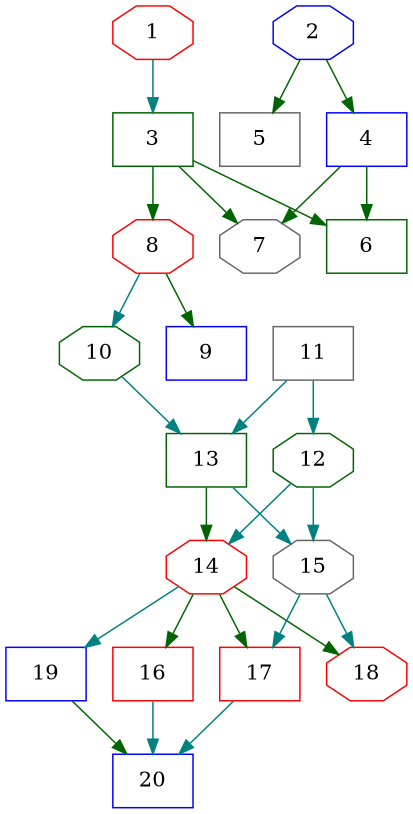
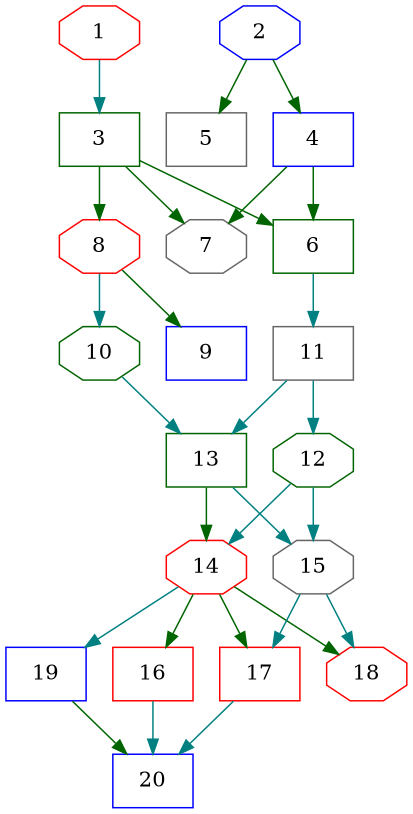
  digraph {
    node [alpha=0.03 color=red shape=box]
    edge [color=teal]
    1 [expect_size=37407744 shape=octagon]
    3 [alpha=0.04 color=darkgreen expect_size=51750912]
    6 [alpha=0.19 color=darkgreen expect_size=40669184]
    7 [alpha=0.14 color=gray40 expect_size=25030656 shape=octagon]
    8 [alpha=0.01 expect_size=30087168 shape=octagon]
    11 [alpha=0.04 color=gray40 expect_size=7459840]
    9 [alpha=0.15 color=blue expect_size=18676736]
    10 [alpha=0.14 color=darkgreen expect_size=31679488 shape=octagon]
    2 [alpha=0.00 color=blue expect_size=39520256 shape=octagon]
    4 [color=blue expect_size=14225408]
    5 [alpha=0.10 color=gray40 expect_size=23985152]
    13 [alpha=0.09 color=darkgreen expect_size=16394240]
    12 [alpha=0.10 color=darkgreen expect_size=15243264 shape=octagon]
    14 [expect_size=25098240 shape=octagon]
    15 [alpha=0.16 color=gray40 expect_size=32243712 shape=octagon]
    16 [alpha=0.05 expect_size=8610816]
    17 [alpha=0.17 expect_size=5449728]
    18 [alpha=0.07 expect_size=37893120 shape=octagon]
    19 [alpha=0.13 color=blue expect_size=40244224]
    20 [alpha=0.05 color=blue expect_size=29046784]
    1 -> 3
    3 -> 6 [color=darkgreen]
    3 -> 7 [color=darkgreen]
    3 -> 8 [color=darkgreen]
+   6 -> 11
    8 -> 9 [color=darkgreen]
    8 -> 10
    11 -> 13
    11 -> 12
    10 -> 13
    2 -> 4 [color=darkgreen]
    2 -> 5 [color=darkgreen]
    4 -> 6 [color=darkgreen]
    4 -> 7 [color=darkgreen]
    13 -> 14 [color=darkgreen]
    13 -> 15
    12 -> 14
    12 -> 15
    14 -> 16 [color=darkgreen]
    14 -> 17 [color=darkgreen]
    14 -> 18 [color=darkgreen]
    14 -> 19
    15 -> 17
    15 -> 18
    16 -> 20
    17 -> 20
    19 -> 20 [color=darkgreen]
  }
